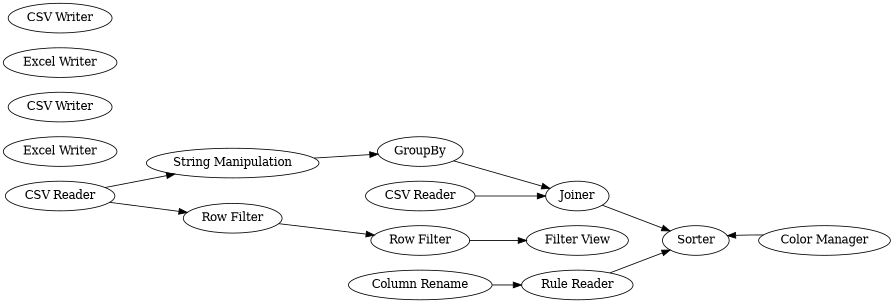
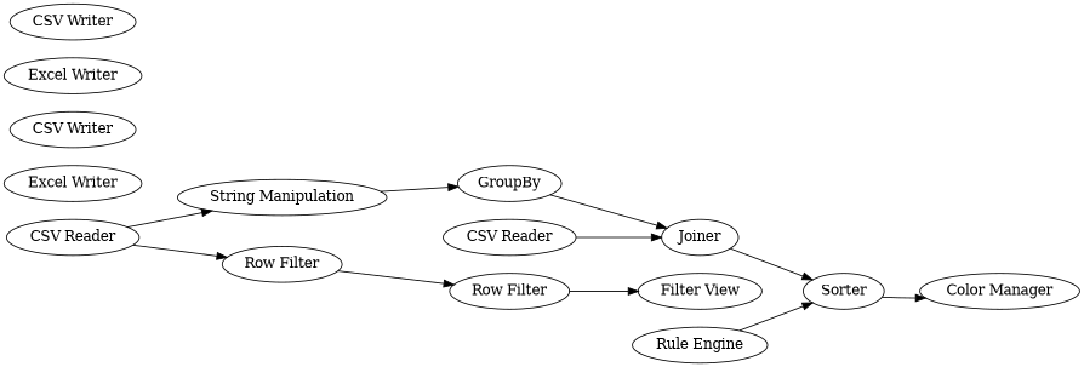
  digraph {
    rankdir=LR
    n1 [label="CSV Reader"]
    n2 [label="String Manipulation"]
    n3 [label="Row Filter"]
    n4 [label=GroupBy]
    n5 [label="Row Filter"]
    n6 [label=Joiner]
    n7 [label=Sorter]
-   n8 [label="Column Rename"]
-   n9 [label="Rule Reader"]
+   n9 [label="Rule Engine"]
    n10 [label="Color Manager"]
    n11 [label="Excel Writer"]
    n12 [label="CSV Writer"]
    n13 [label="Filter View"]
    n14 [label="CSV Reader"]
    n15 [label="Excel Writer"]
    n16 [label="CSV Writer"]
    n1 -> n2
    n1 -> n3
    n2 -> n4
    n3 -> n5
    n4 -> n6
    n5 -> n13
    n6 -> n7
-   n10 -> n7
-   n8 -> n9
+   n7 -> n10
    n9 -> n7
    n14 -> n6
  }
